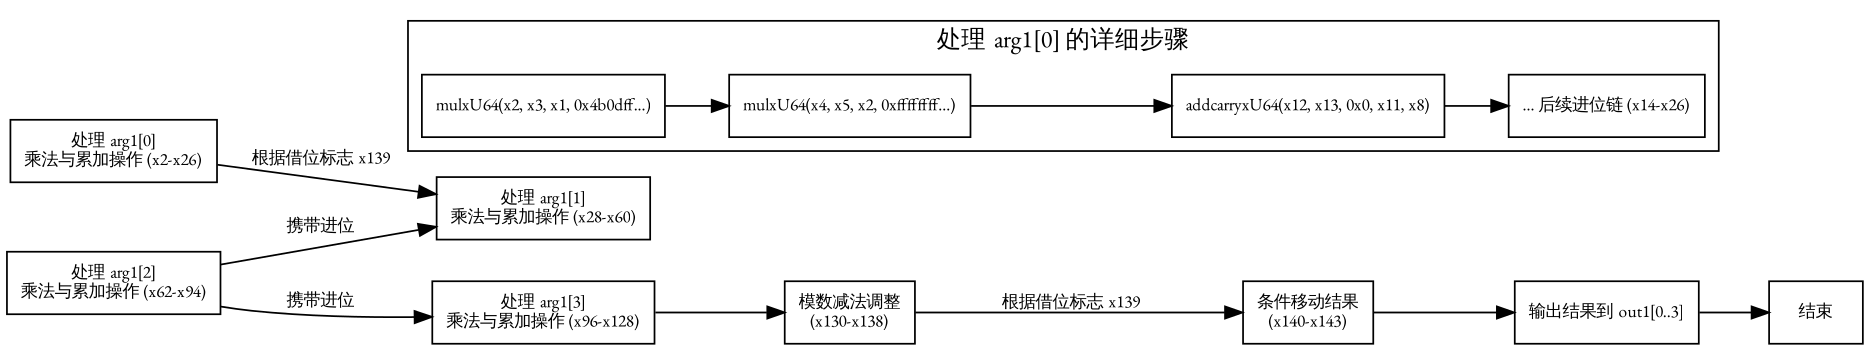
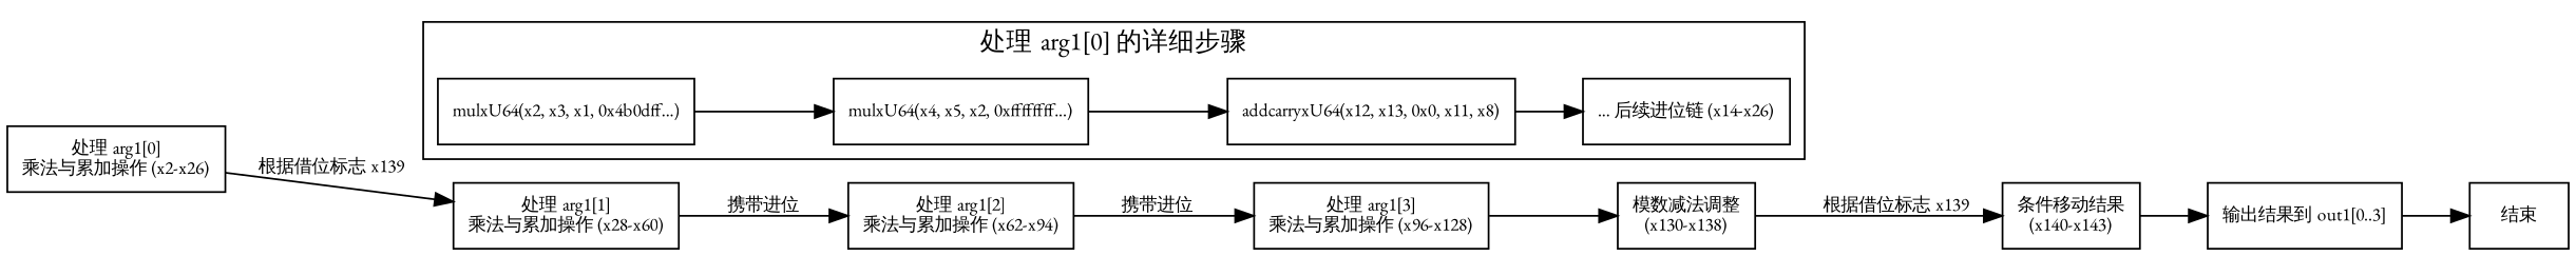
  digraph {
    fontname="EB Garamond"
    rankdir=LR
    node [fontname="EB Garamond" fontsize=10 shape=rectangle]
    edge [fontname="EB Garamond" fontsize=10]
    n1 [label="mulxU64(x2, x3, x1, 0x4b0dff...)"]
    n2 [label="mulxU64(x4, x5, x2, 0xffffffff...)"]
    n3 [label="addcarryxU64(x12, x13, 0x0, x11, x8)"]
    n4 [label="... 后续进位链 (x14-x26)"]
    n5 [label="处理 arg1[0]\n乘法与累加操作 (x2-x26)"]
    n6 [label="处理 arg1[1]\n乘法与累加操作 (x28-x60)"]
    n7 [label="处理 arg1[2]\n乘法与累加操作 (x62-x94)"]
    n8 [label="处理 arg1[3]\n乘法与累加操作 (x96-x128)"]
    n9 [label="模数减法调整\n(x130-x138)"]
    n10 [label="条件移动结果\n(x140-x143)"]
    n11 [label="输出结果到 out1[0..3]"]
    n12 [label="结束"]
    subgraph cluster_1 {
      label="处理 arg1[0] 的详细步骤"
      n1
      n2
      n3
      n4
    }
    n1 -> n2
    n2 -> n3
    n3 -> n4
    n5 -> n1 [style=invis]
    n5 -> n6 [label="根据借位标志 x139"]
    n6 -> n5 [style=invis]
-   n7 -> n6 [label="携带进位"]
+   n6 -> n7 [label="携带进位"]
    n7 -> n8 [label="携带进位"]
    n8 -> n9
    n9 -> n10 [label="根据借位标志 x139"]
    n10 -> n11
    n11 -> n12
  }
